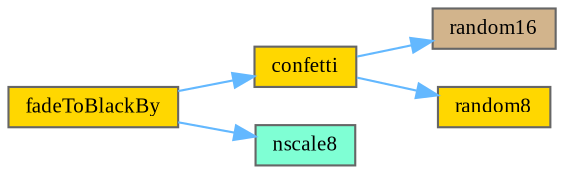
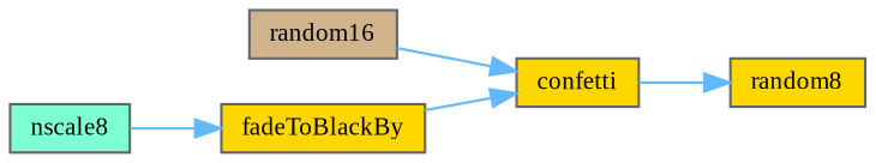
  digraph {
    fontname="Liberation Serif"
    rankdir=LR
    node [color=grey40 fillcolor=gold fontname="Liberation Serif" fontsize=10 shape=box style=filled]
    edge [color=steelblue1 fontname="Liberation Serif" fontsize=10 labelfontname=Helvetica labelfontsize=10 style=solid]
    n1 [color=gray40 fontcolor=black height=0.2 label=confetti width=0.4]
    n2 [fillcolor=tan height=0.2 label=random16 width=0.4]
    n3 [height=0.2 label=random8 width=0.4]
    n4 [height=0.2 label=fadeToBlackBy width=0.4]
    n5 [fillcolor=aquamarine height=0.2 label=nscale8 width=0.4]
-   n1 -> n2
+   n2 -> n1
    n1 -> n3
    n4 -> n1
-   n4 -> n5
+   n5 -> n4
  }
